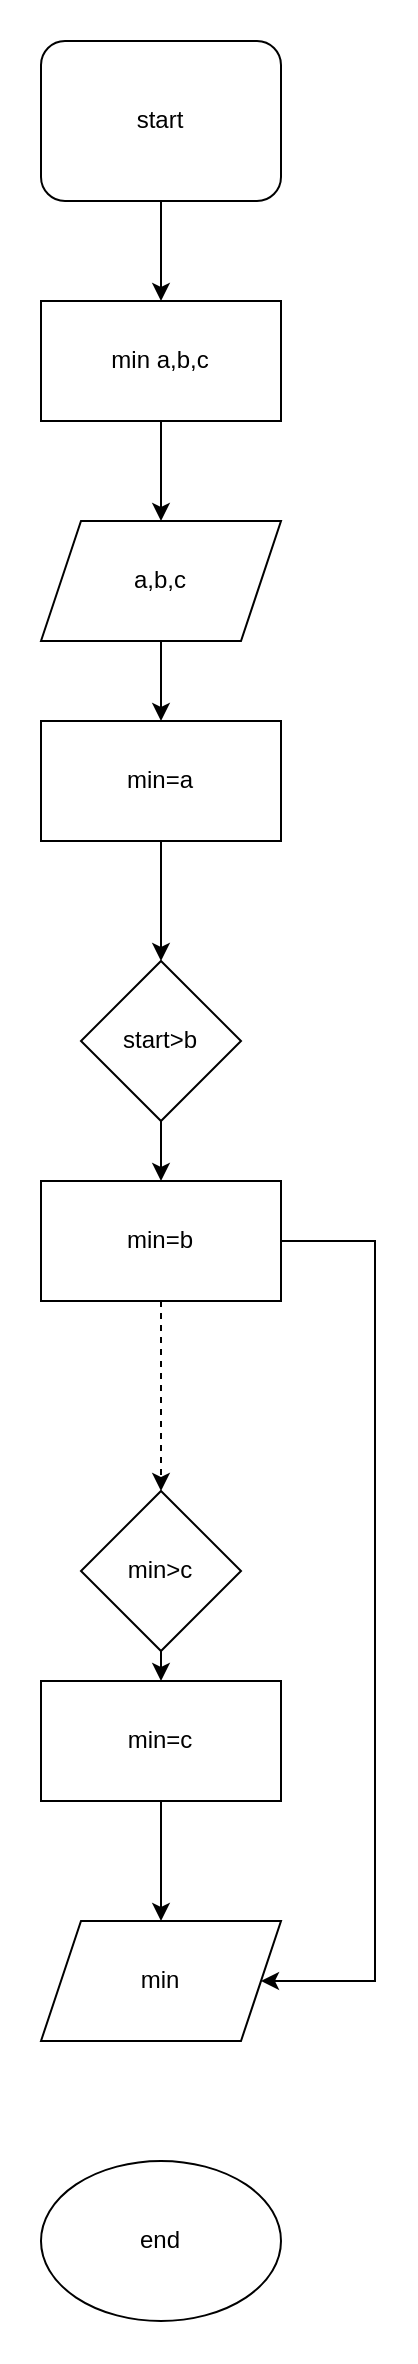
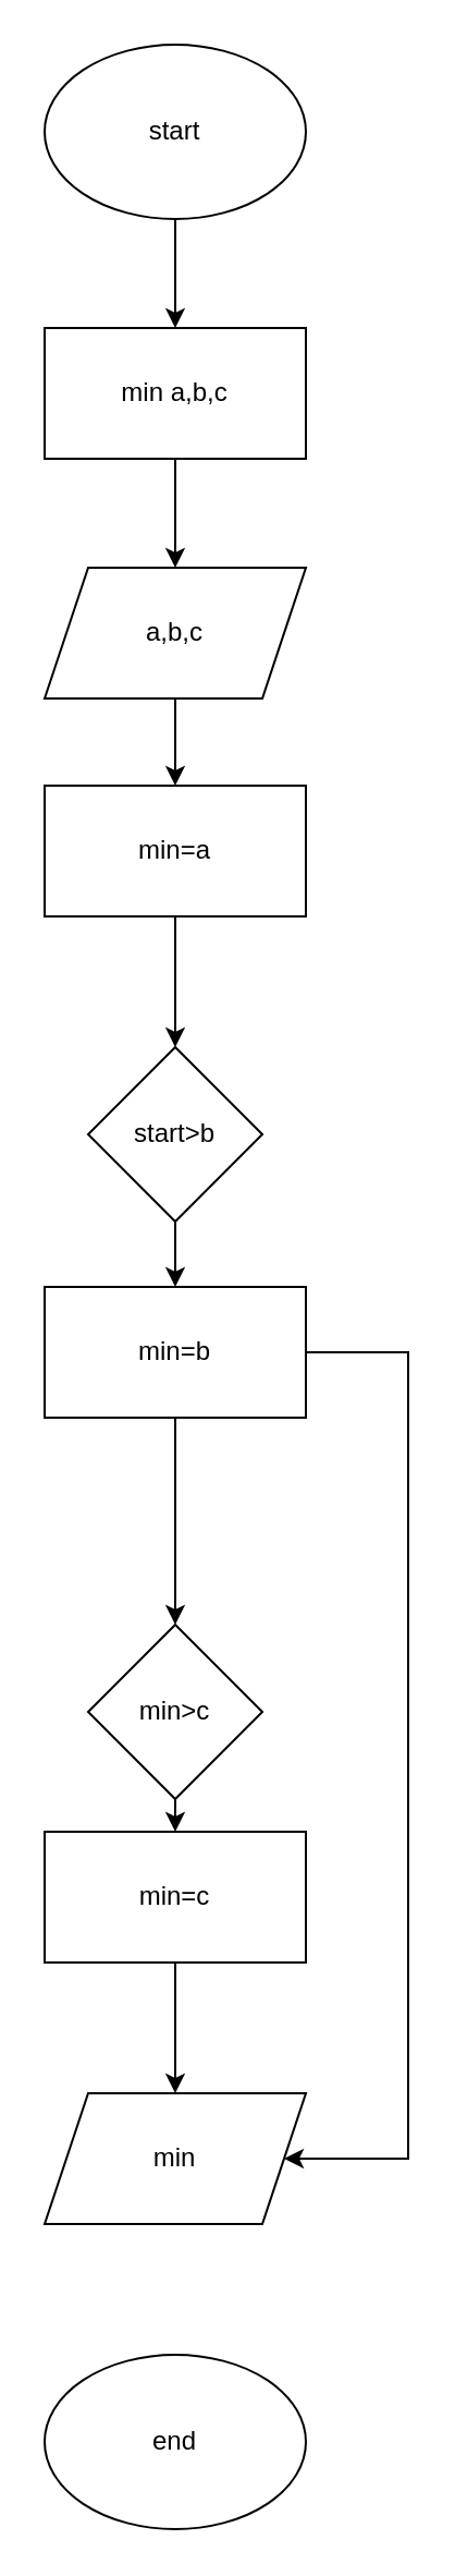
  <mxCell id="0" />
  <mxCell id="1" parent="0" />
  <mxCell id="2" style="edgeStyle=orthogonalEdgeStyle;rounded=0;orthogonalLoop=1;jettySize=auto;html=1;entryX=0.5;entryY=0;entryDx=0;entryDy=0;" parent="1" source="3" target="5" edge="1"><mxGeometry relative="1" as="geometry" /></mxCell>
- <mxCell id="3" value="start" style="whiteSpace=wrap;html=1;rounded=1;" parent="1" vertex="1"><mxGeometry x="20" y="20" width="120" height="80" as="geometry" /></mxCell>
+ <mxCell id="3" value="start" style="ellipse;whiteSpace=wrap;html=1;" parent="1" vertex="1"><mxGeometry x="20" y="20" width="120" height="80" as="geometry" /></mxCell>
  <mxCell id="4" style="edgeStyle=orthogonalEdgeStyle;rounded=0;orthogonalLoop=1;jettySize=auto;html=1;entryX=0.5;entryY=0;entryDx=0;entryDy=0;" parent="1" source="5" target="7" edge="1"><mxGeometry relative="1" as="geometry" /></mxCell>
  <mxCell id="5" value="min a,b,c" style="rounded=0;whiteSpace=wrap;html=1;" parent="1" vertex="1"><mxGeometry x="20" y="150" width="120" height="60" as="geometry" /></mxCell>
  <mxCell id="6" style="edgeStyle=orthogonalEdgeStyle;rounded=0;orthogonalLoop=1;jettySize=auto;html=1;exitX=0.5;exitY=1;exitDx=0;exitDy=0;entryX=0.5;entryY=0;entryDx=0;entryDy=0;" parent="1" source="7" target="9" edge="1"><mxGeometry relative="1" as="geometry" /></mxCell>
  <mxCell id="7" value="a,b,c" style="shape=parallelogram;perimeter=parallelogramPerimeter;whiteSpace=wrap;html=1;fixedSize=1;" parent="1" vertex="1"><mxGeometry x="20" y="260" width="120" height="60" as="geometry" /></mxCell>
  <mxCell id="8" style="edgeStyle=orthogonalEdgeStyle;rounded=0;orthogonalLoop=1;jettySize=auto;html=1;exitX=0.5;exitY=1;exitDx=0;exitDy=0;entryX=0.5;entryY=0;entryDx=0;entryDy=0;" parent="1" source="9" target="11" edge="1"><mxGeometry relative="1" as="geometry" /></mxCell>
  <mxCell id="9" value="min=a" style="rounded=0;whiteSpace=wrap;html=1;" parent="1" vertex="1"><mxGeometry x="20" y="360" width="120" height="60" as="geometry" /></mxCell>
  <mxCell id="10" style="edgeStyle=orthogonalEdgeStyle;rounded=0;orthogonalLoop=1;jettySize=auto;html=1;exitX=0.5;exitY=1;exitDx=0;exitDy=0;entryX=0.5;entryY=0;entryDx=0;entryDy=0;" parent="1" source="11" target="14" edge="1"><mxGeometry relative="1" as="geometry" /></mxCell>
  <mxCell id="11" value="start&amp;gt;b" style="rhombus;whiteSpace=wrap;html=1;" parent="1" vertex="1"><mxGeometry x="40" y="480" width="80" height="80" as="geometry" /></mxCell>
- <mxCell id="12" style="edgeStyle=orthogonalEdgeStyle;rounded=0;orthogonalLoop=1;jettySize=auto;html=1;exitX=0.5;exitY=1;exitDx=0;exitDy=0;entryX=0.5;entryY=0;entryDx=0;entryDy=0;dashed=1;" parent="1" source="14" target="16" edge="1"><mxGeometry relative="1" as="geometry" /></mxCell>
+ <mxCell id="12" style="edgeStyle=orthogonalEdgeStyle;rounded=0;orthogonalLoop=1;jettySize=auto;html=1;exitX=0.5;exitY=1;exitDx=0;exitDy=0;entryX=0.5;entryY=0;entryDx=0;entryDy=0;" parent="1" source="14" target="16" edge="1"><mxGeometry relative="1" as="geometry" /></mxCell>
  <mxCell id="13" style="edgeStyle=orthogonalEdgeStyle;rounded=0;orthogonalLoop=1;jettySize=auto;html=1;exitX=1;exitY=0.5;exitDx=0;exitDy=0;entryX=1;entryY=0.5;entryDx=0;entryDy=0;" parent="1" source="14" target="19" edge="1"><mxGeometry relative="1" as="geometry"><mxPoint x="186" y="990" as="targetPoint" /><Array as="points"><mxPoint x="187" y="620" /><mxPoint x="187" y="990" /></Array></mxGeometry></mxCell>
  <mxCell id="14" value="min=b" style="rounded=0;whiteSpace=wrap;html=1;" parent="1" vertex="1"><mxGeometry x="20" y="590" width="120" height="60" as="geometry" /></mxCell>
  <mxCell id="15" style="edgeStyle=orthogonalEdgeStyle;rounded=0;orthogonalLoop=1;jettySize=auto;html=1;exitX=0.5;exitY=1;exitDx=0;exitDy=0;entryX=0.5;entryY=0;entryDx=0;entryDy=0;" parent="1" source="16" target="18" edge="1"><mxGeometry relative="1" as="geometry" /></mxCell>
  <mxCell id="16" value="min&amp;gt;c" style="rhombus;whiteSpace=wrap;html=1;" parent="1" vertex="1"><mxGeometry x="40" y="745" width="80" height="80" as="geometry" /></mxCell>
  <mxCell id="17" style="edgeStyle=orthogonalEdgeStyle;rounded=0;orthogonalLoop=1;jettySize=auto;html=1;exitX=0.5;exitY=1;exitDx=0;exitDy=0;entryX=0.5;entryY=0;entryDx=0;entryDy=0;" parent="1" source="18" target="19" edge="1"><mxGeometry relative="1" as="geometry" /></mxCell>
  <mxCell id="18" value="min=c" style="rounded=0;whiteSpace=wrap;html=1;" parent="1" vertex="1"><mxGeometry x="20" y="840" width="120" height="60" as="geometry" /></mxCell>
  <mxCell id="19" value="min" style="shape=parallelogram;perimeter=parallelogramPerimeter;whiteSpace=wrap;html=1;fixedSize=1;" parent="1" vertex="1"><mxGeometry x="20" y="960" width="120" height="60" as="geometry" /></mxCell>
  <mxCell id="20" value="end" style="ellipse;whiteSpace=wrap;html=1;" parent="1" vertex="1"><mxGeometry x="20" y="1080" width="120" height="80" as="geometry" /></mxCell>
